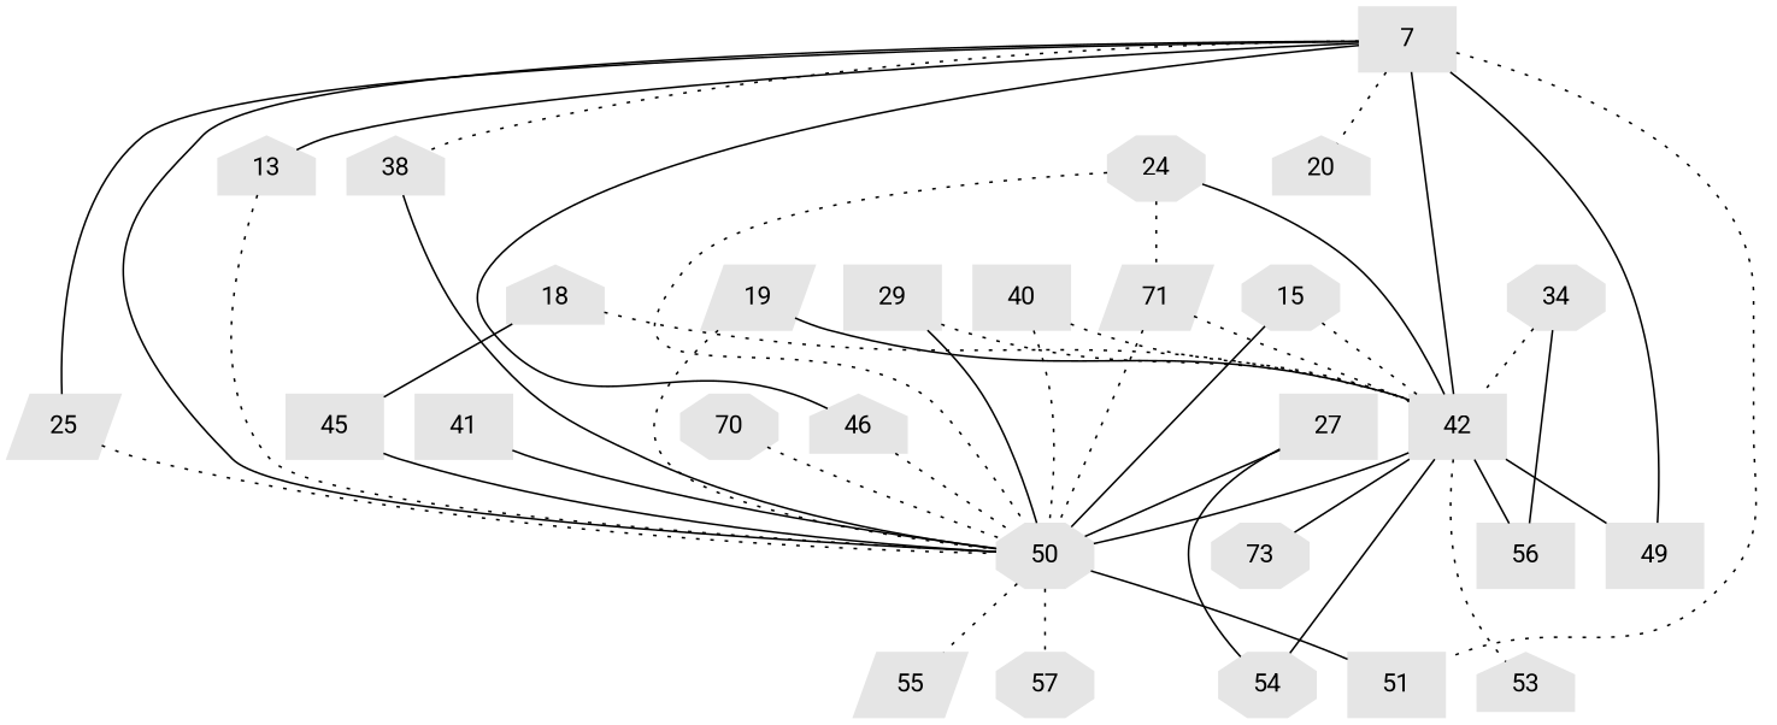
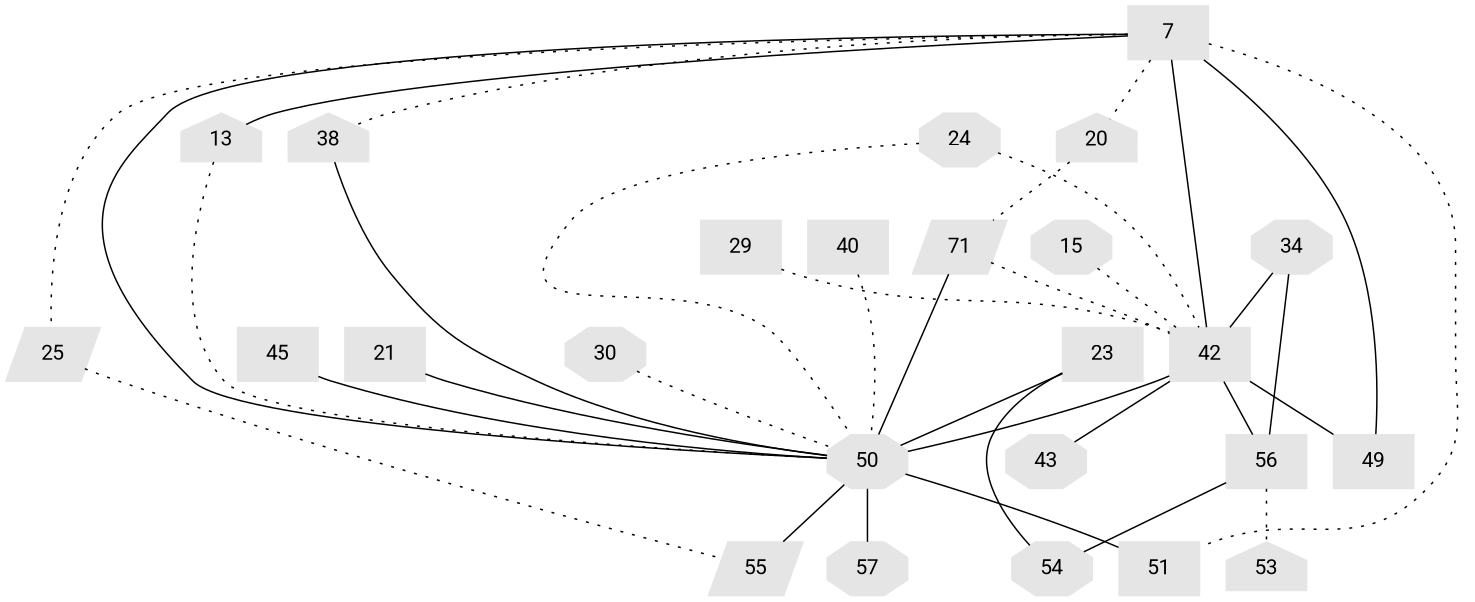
  graph {
    fontname=Roboto
    node [color=gray90 fontname=Roboto shape=box style=filled]
    edge [fontname=Roboto style=solid]
    7 [super="+1+4"]
    13 [shape=house]
    20 [shape=house]
    25 [shape=parallelogram]
    38 [shape=house]
    42 [super="+10+11+32"]
-   46 [shape=house super="+17+44"]
    49
    50 [shape=octagon super="+26+16+9"]
    51 [super="+37"]
    n11 [label=71 shape=parallelogram super="+28+14"]
    54 [shape=octagon super="+36"]
-   43 [shape=octagon label=73]
+   43 [shape=octagon]
    53 [shape=house]
    56
    55 [shape=parallelogram super="+47+39"]
    57 [shape=octagon super="+48+52"]
    15 [shape=octagon]
-   18 [shape=house]
    45 [super="+35"]
-   19 [shape=parallelogram]
-   21 [label=41]
-   23 [label=27]
+   21
+   23
    24 [shape=octagon]
    29 [super="+27"]
-   30 [shape=octagon label=70]
+   30 [shape=octagon]
    34 [shape=octagon]
    40
    7 -- 13
    7 -- 20 [style=dotted]
-   7 -- 25
+   7 -- 25 [style=dotted]
    7 -- 38 [style=dotted]
    7 -- 42 [weight=13]
-   7 -- 46
    7 -- 49
    7 -- 50 [weight=11]
    7 -- 51 [style=dotted weight=2]
    13 -- 50 [style=dotted]
-   24 -- n11 [style=dotted]
-   25 -- 50 [style=dotted]
+   20 -- n11 [style=dotted]
+   25 -- 55 [style=dotted]
    38 -- 50
    42 -- 49
    42 -- 50 [weight=16]
-   42 -- 54 [weight=2]
+   56 -- 54 [weight=2]
    42 -- 43 [weight=2]
-   42 -- 53 [style=dotted weight=2]
+   56 -- 53 [style=dotted weight=2]
    42 -- 56 [weight=2]
-   46 -- 50 [style=dotted weight=3]
    50 -- 51 [weight=3]
-   50 -- 55 [style=dotted weight=4]
-   50 -- 57 [style=dotted weight=4]
+   50 -- 55 [weight=4]
+   50 -- 57 [weight=4]
    n11 -- 42 [style=dotted]
-   n11 -- 50 [style=dotted weight=3]
+   n11 -- 50 [weight=3]
    15 -- 42 [style=dotted]
-   15 -- 50
-   18 -- 42 [style=dotted weight=2]
-   18 -- 45 [weight=2]
    45 -- 50
-   19 -- 42
-   19 -- 50 [style=dotted]
    21 -- 50 [weight=2]
    23 -- 50 [weight=2]
    23 -- 54
-   24 -- 42
+   24 -- 42 [style=dotted]
    24 -- 50 [style=dotted]
    29 -- 42 [style=dotted weight=2]
-   29 -- 50
    30 -- 50 [style=dotted weight=2]
-   34 -- 42 [style=dotted]
+   34 -- 42
    34 -- 56
-   40 -- 42 [style=dotted]
    40 -- 50 [style=dotted]
  }
